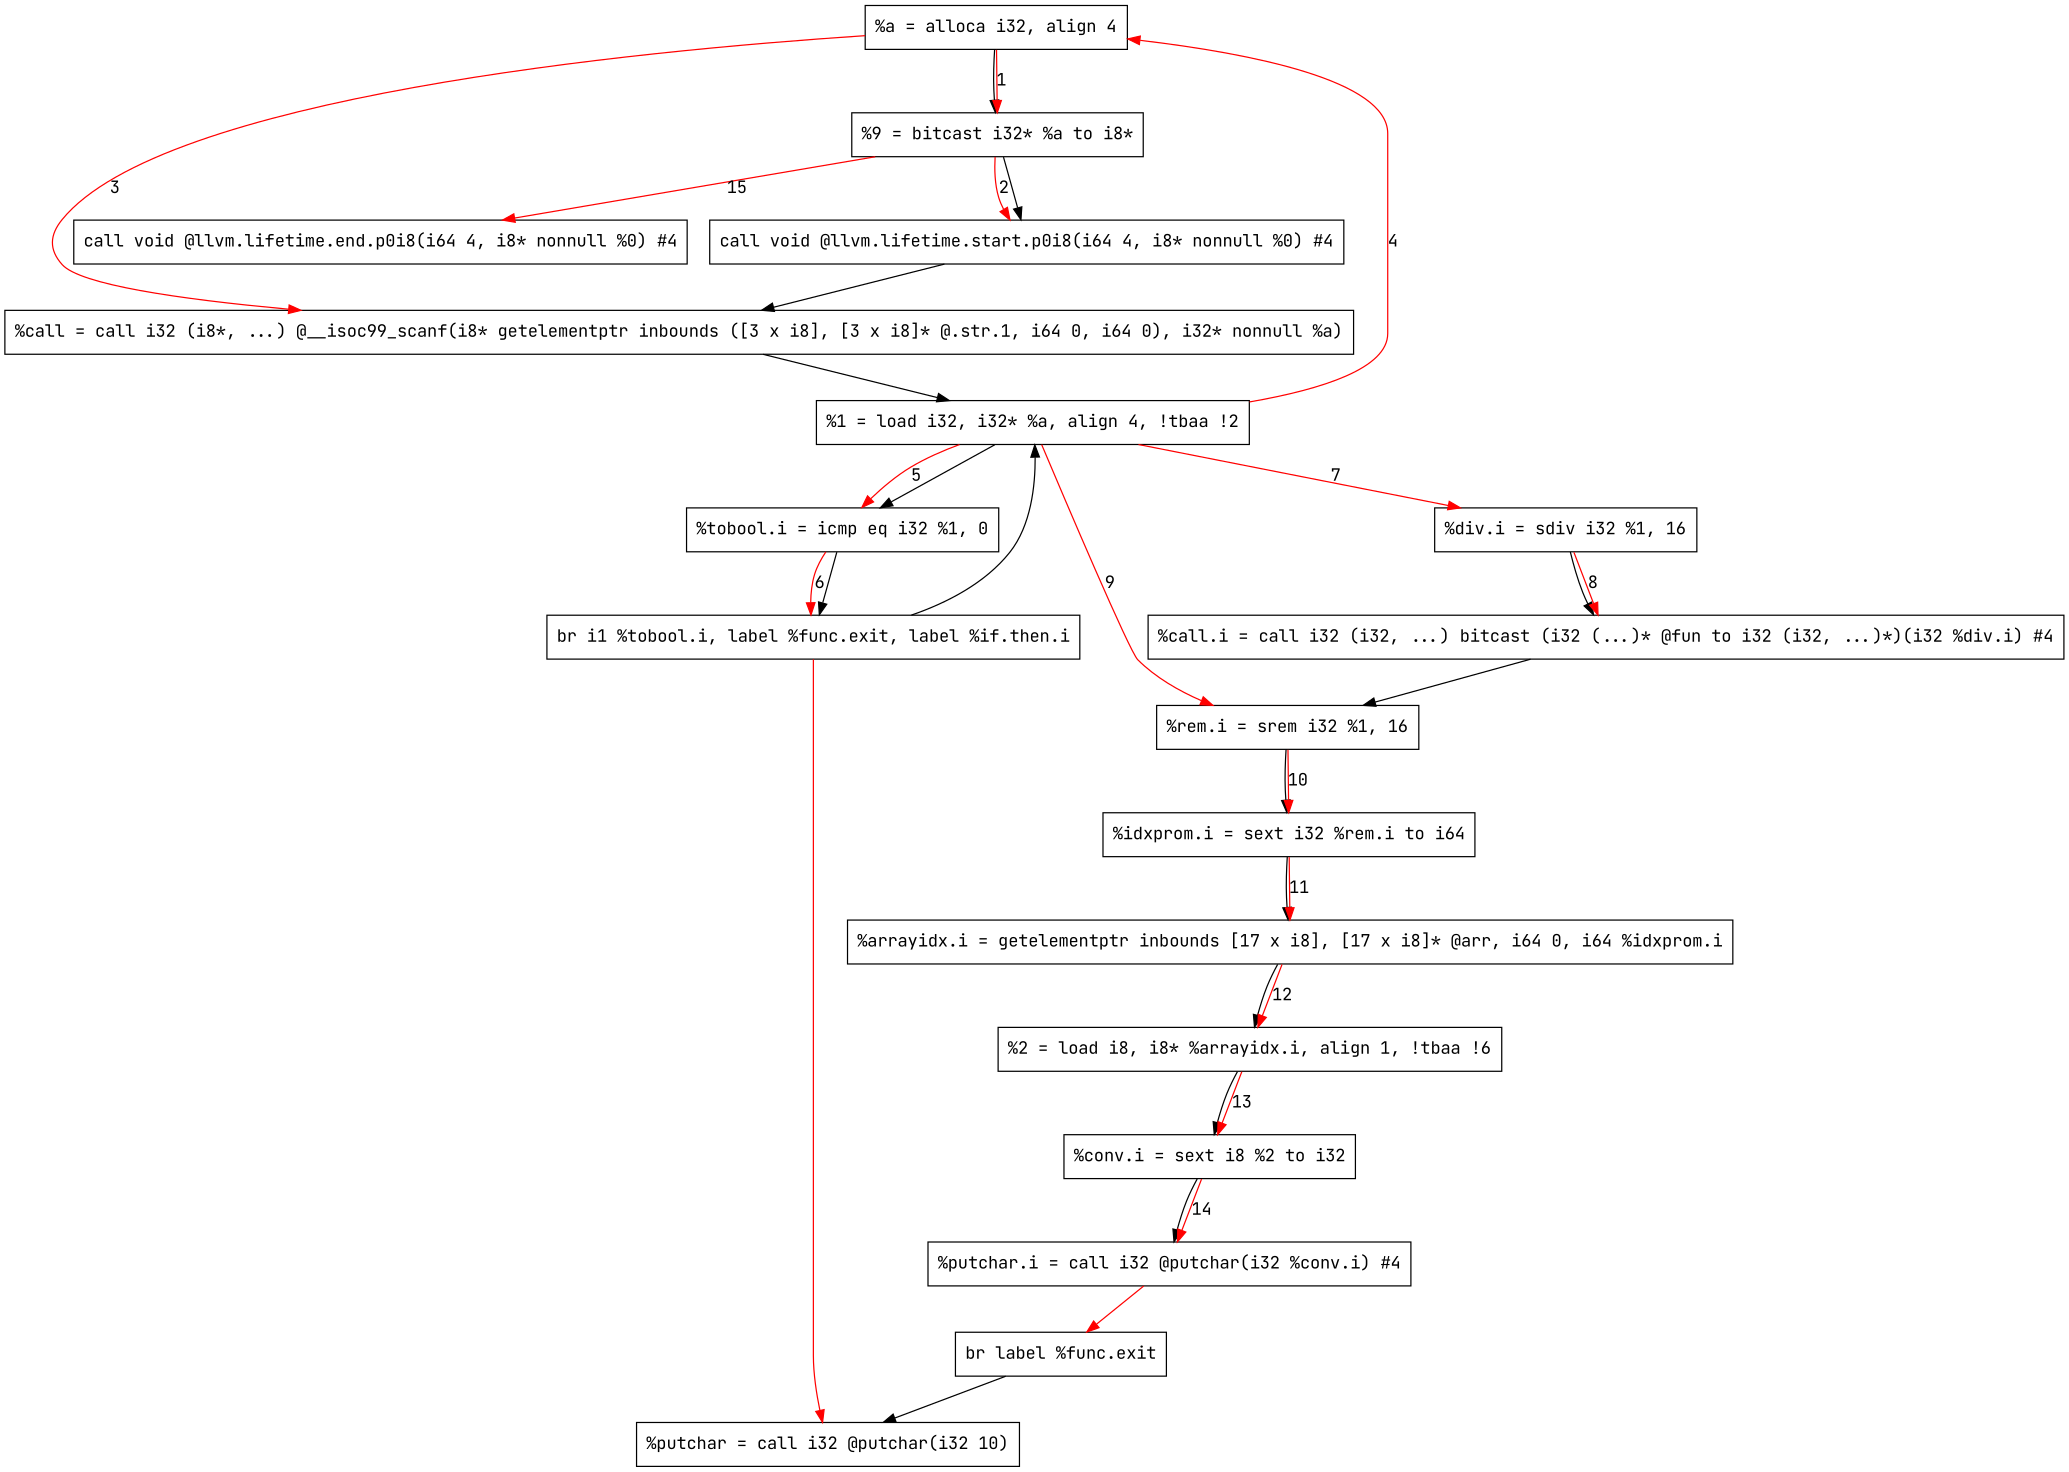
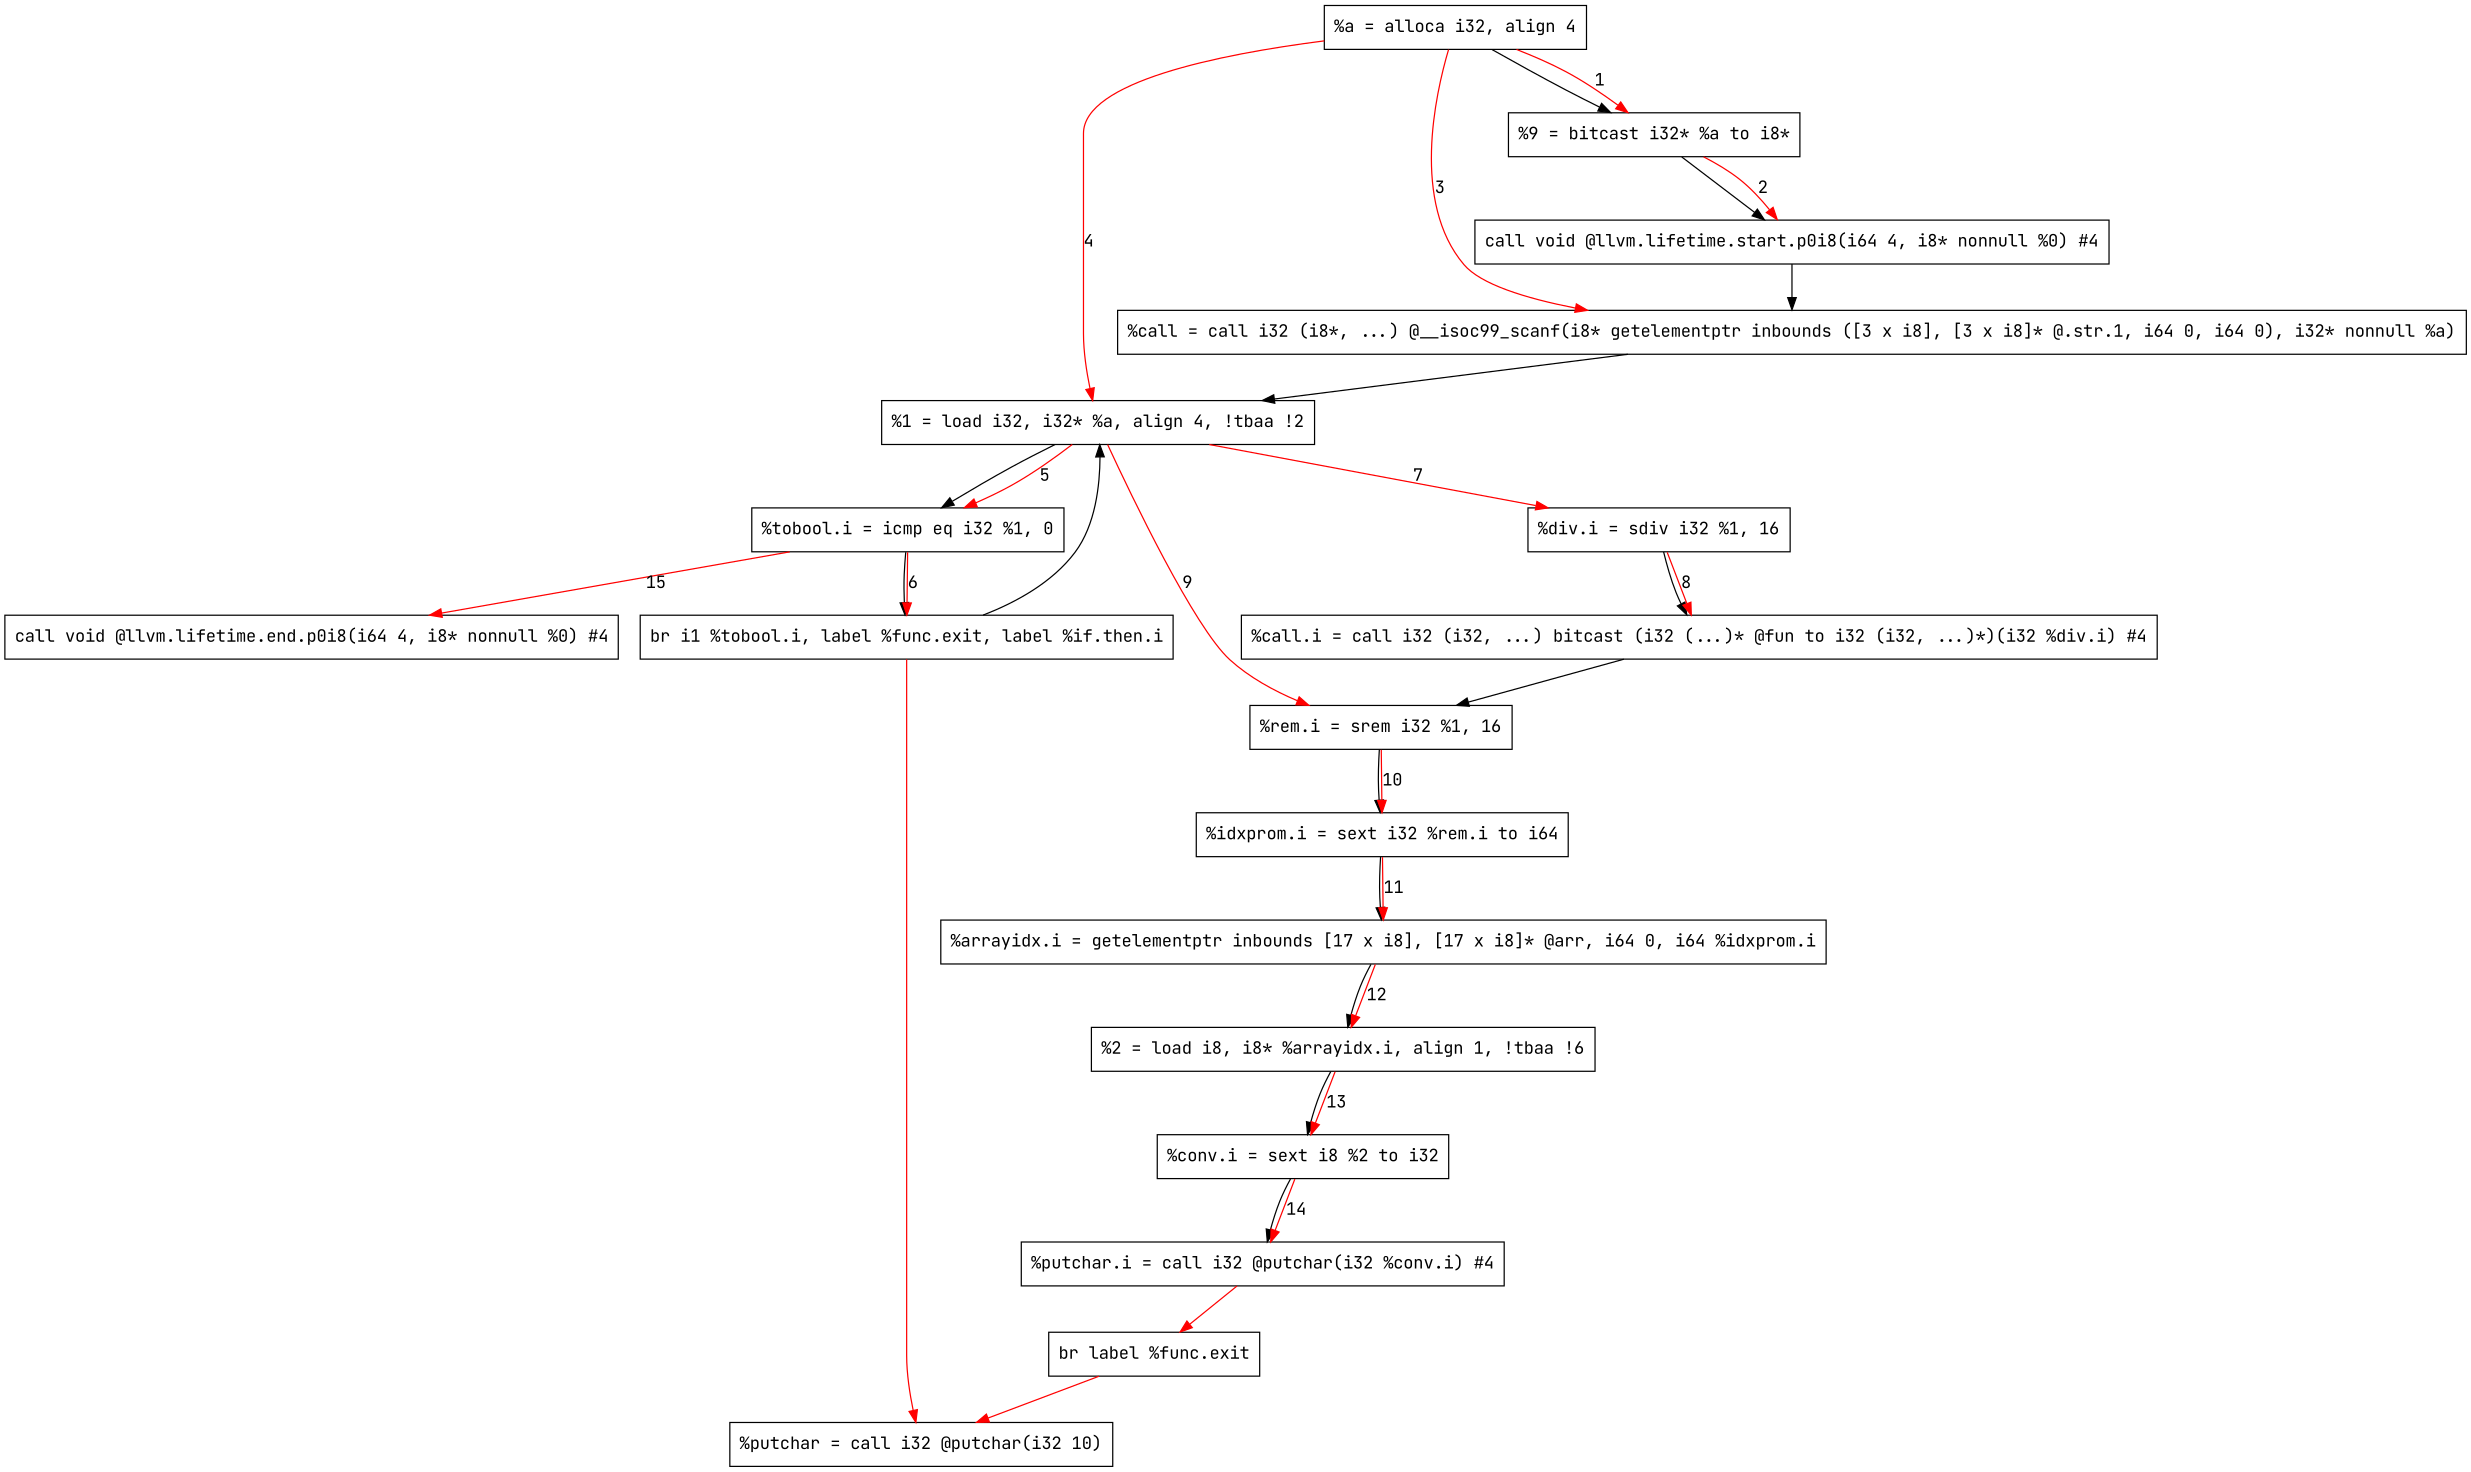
  digraph {
    fontname="JetBrains Mono"
    node [fontname="JetBrains Mono" shape=record]
    edge [fontname="JetBrains Mono" color=red]
    n1 [label="  %a = alloca i32, align 4"]
    n2 [label="%9 = bitcast i32* %a to i8*"]
    n3 [label="  %call = call i32 (i8*, ...) @__isoc99_scanf(i8* getelementptr inbounds ([3 x i8], [3 x i8]* @.str.1, i64 0, i64 0), i32* nonnull %a)"]
    n4 [label="  %1 = load i32, i32* %a, align 4, !tbaa !2"]
    n5 [label="  call void @llvm.lifetime.start.p0i8(i64 4, i8* nonnull %0) #4"]
    n6 [label="  call void @llvm.lifetime.end.p0i8(i64 4, i8* nonnull %0) #4"]
    n7 [label="  %tobool.i = icmp eq i32 %1, 0"]
    n8 [label="  %div.i = sdiv i32 %1, 16"]
    n9 [label="  %rem.i = srem i32 %1, 16"]
    n10 [label="  br i1 %tobool.i, label %func.exit, label %if.then.i"]
    n11 [label="  %call.i = call i32 (i32, ...) bitcast (i32 (...)* @fun to i32 (i32, ...)*)(i32 %div.i) #4"]
    n12 [label="  %idxprom.i = sext i32 %rem.i to i64"]
    n13 [label="  %putchar = call i32 @putchar(i32 10)"]
    n14 [label="  %arrayidx.i = getelementptr inbounds [17 x i8], [17 x i8]* @arr, i64 0, i64 %idxprom.i"]
    n15 [label="  %2 = load i8, i8* %arrayidx.i, align 1, !tbaa !6"]
    n16 [label="  %conv.i = sext i8 %2 to i32"]
    n17 [label="  %putchar.i = call i32 @putchar(i32 %conv.i) #4"]
    n18 [label="  br label %func.exit"]
    n1 -> n2 [color=""]
    n1 -> n2 [label=1]
    n1 -> n3 [label=3]
-   n4 -> n1 [label=4]
+   n1 -> n4 [label=4]
    n2 -> n5 [color=""]
    n2 -> n5 [label=2]
-   n2 -> n6 [label=15]
+   n7 -> n6 [label=15]
    n3 -> n4 [color=""]
    n4 -> n7 [color=""]
    n4 -> n7 [label=5]
    n4 -> n8 [label=7]
    n4 -> n9 [label=9]
    n5 -> n3 [color=""]
    n7 -> n10 [color=""]
    n7 -> n10 [label=6]
    n8 -> n11 [color=""]
    n8 -> n11 [label=8]
    n9 -> n12 [color=""]
    n9 -> n12 [label=10]
    n10 -> n4 [color=""]
    n10 -> n13
    n11 -> n9 [color=""]
    n12 -> n14 [color=""]
    n12 -> n14 [label=11]
    n14 -> n15 [color=""]
    n14 -> n15 [label=12]
    n15 -> n16 [color=""]
    n15 -> n16 [label=13]
    n16 -> n17 [color=""]
    n16 -> n17 [label=14]
    n17 -> n18
-   n18 -> n13 [color=""]
+   n18 -> n13
  }
